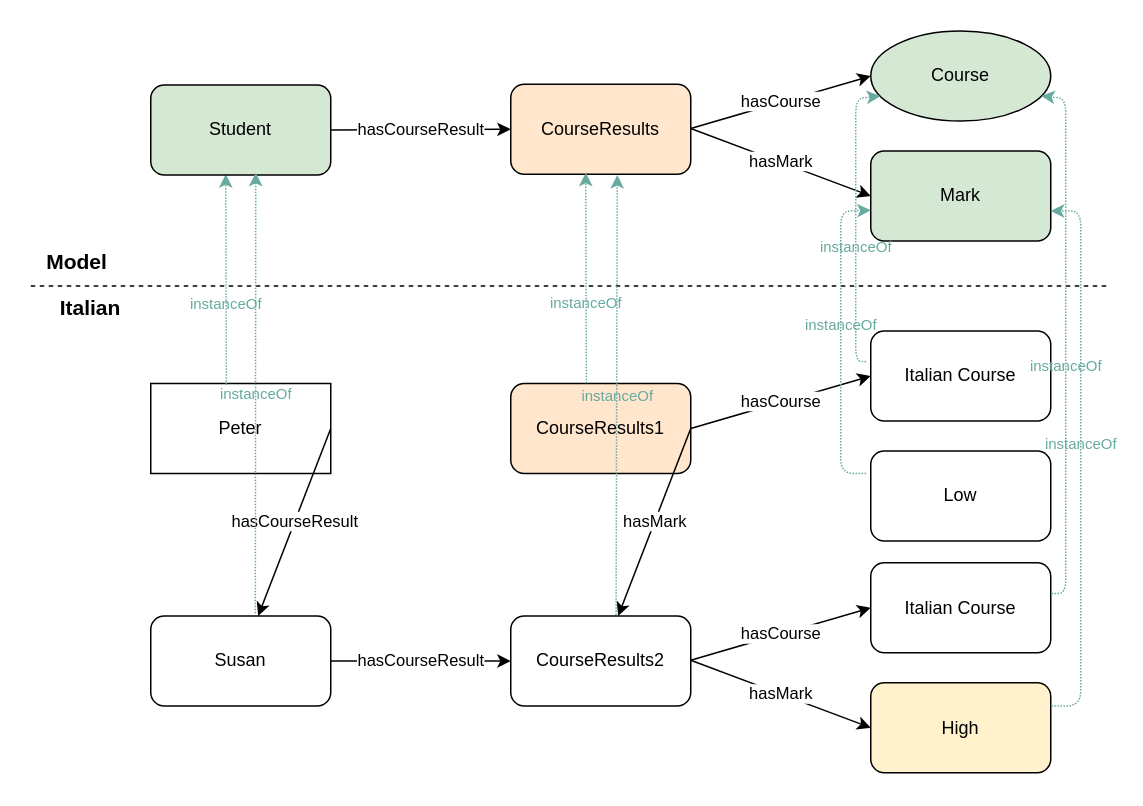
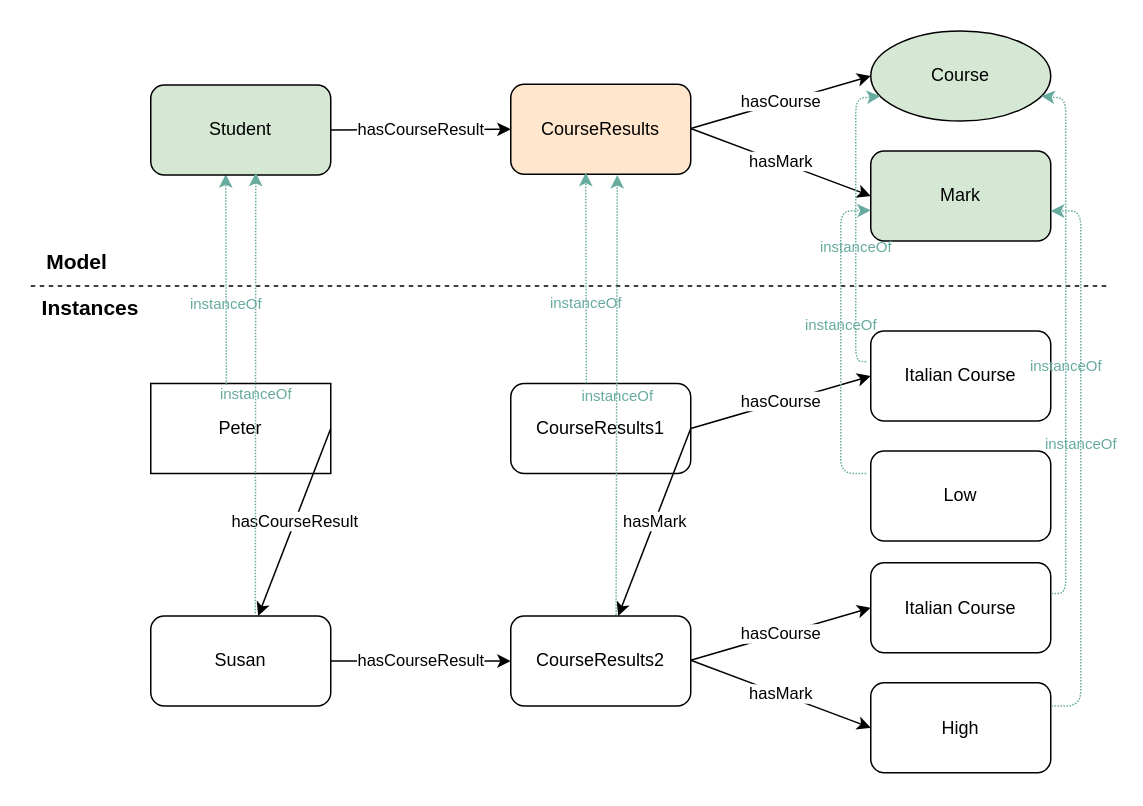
  <mxCell id="0" />
  <mxCell id="1" parent="0" />
  <mxCell id="2" value="Peter" style="whiteSpace=wrap;html=1;rounded=0;" vertex="1" parent="1"><mxGeometry x="100" y="255" width="120" height="60" as="geometry" /></mxCell>
  <mxCell id="3" value="Susan" style="rounded=1;whiteSpace=wrap;html=1;" vertex="1" parent="1"><mxGeometry x="100" y="410" width="120" height="60" as="geometry" /></mxCell>
- <mxCell id="4" value="CourseResults1" style="rounded=1;whiteSpace=wrap;html=1;fillColor=#ffe6cc;" vertex="1" parent="1"><mxGeometry x="340" y="255" width="120" height="60" as="geometry" /></mxCell>
+ <mxCell id="4" value="CourseResults1" style="rounded=1;whiteSpace=wrap;html=1;" vertex="1" parent="1"><mxGeometry x="340" y="255" width="120" height="60" as="geometry" /></mxCell>
  <mxCell id="5" value="Italian Course" style="rounded=1;whiteSpace=wrap;html=1;" vertex="1" parent="1"><mxGeometry x="580" y="220" width="120" height="60" as="geometry" /></mxCell>
  <mxCell id="6" value="Low" style="rounded=1;whiteSpace=wrap;html=1;" vertex="1" parent="1"><mxGeometry x="580" y="300" width="120" height="60" as="geometry" /></mxCell>
  <mxCell id="7" value="hasCourseResult" style="endArrow=classic;html=1;exitX=1;exitY=0.5;exitDx=0;exitDy=0;" edge="1" parent="1" source="2" target="3"><mxGeometry width="50" height="50" relative="1" as="geometry"><mxPoint x="200" y="390" as="sourcePoint" /><mxPoint x="250" y="340" as="targetPoint" /></mxGeometry></mxCell>
  <mxCell id="8" value="hasCourseResult" style="endArrow=classic;html=1;entryX=0;entryY=0.5;entryDx=0;entryDy=0;exitX=1;exitY=0.5;exitDx=0;exitDy=0;" edge="1" parent="1" source="3" target="15"><mxGeometry width="50" height="50" relative="1" as="geometry"><mxPoint x="190" y="300" as="sourcePoint" /><mxPoint x="300" y="410" as="targetPoint" /><Array as="points" /><mxPoint as="offset" /></mxGeometry></mxCell>
  <mxCell id="9" value="hasCourse" style="endArrow=classic;html=1;exitX=1;exitY=0.5;exitDx=0;exitDy=0;entryX=0;entryY=0.5;entryDx=0;entryDy=0;" edge="1" parent="1" source="4" target="5"><mxGeometry width="50" height="50" relative="1" as="geometry"><mxPoint x="430" y="300" as="sourcePoint" /><mxPoint x="370" y="350" as="targetPoint" /></mxGeometry></mxCell>
  <mxCell id="10" value="hasMark" style="endArrow=classic;html=1;exitX=1;exitY=0.5;exitDx=0;exitDy=0;" edge="1" parent="1" source="4" target="15"><mxGeometry width="50" height="50" relative="1" as="geometry"><mxPoint x="250" y="370" as="sourcePoint" /><mxPoint x="300" y="320" as="targetPoint" /></mxGeometry></mxCell>
  <mxCell id="11" value="" style="endArrow=none;dashed=1;html=1;" edge="1" parent="1"><mxGeometry width="50" height="50" relative="1" as="geometry"><mxPoint x="20" y="190" as="sourcePoint" /><mxPoint x="740" y="190" as="targetPoint" /></mxGeometry></mxCell>
  <mxCell id="12" value="Model" style="text;html=1;strokeColor=none;fillColor=none;align=center;verticalAlign=middle;whiteSpace=wrap;rounded=0;fontSize=14;fontStyle=1" vertex="1" parent="1"><mxGeometry x="31" y="160" width="40" height="27" as="geometry" /></mxCell>
- <mxCell id="13" value="Italian" style="text;html=1;strokeColor=none;fillColor=none;align=center;verticalAlign=middle;whiteSpace=wrap;rounded=0;fontSize=14;fontStyle=1" vertex="1" parent="1"><mxGeometry x="40" y="190" width="40" height="30" as="geometry" /></mxCell>
+ <mxCell id="13" value="Instances" style="text;html=1;strokeColor=none;fillColor=none;align=center;verticalAlign=middle;whiteSpace=wrap;rounded=0;fontSize=14;fontStyle=1" vertex="1" parent="1"><mxGeometry x="40" y="190" width="40" height="30" as="geometry" /></mxCell>
  <mxCell id="14" value="&lt;span style=&quot;color: rgb(103, 171, 159); font-size: x-small;&quot;&gt;instanceOf&lt;/span&gt;" style="endArrow=classic;html=1;fontSize=14;dashed=1;dashPattern=1 1;strokeColor=#67AB9F;exitX=0.42;exitY=0.015;exitDx=0;exitDy=0;exitPerimeter=0;labelBackgroundColor=none;verticalAlign=top;" edge="1" parent="1" source="2"><mxGeometry width="50" height="50" relative="1" as="geometry"><mxPoint x="150" y="355.5" as="sourcePoint" /><mxPoint x="150" y="115.5" as="targetPoint" /></mxGeometry></mxCell>
  <mxCell id="15" value="CourseResults2" style="rounded=1;whiteSpace=wrap;html=1;" vertex="1" parent="1"><mxGeometry x="340" y="410" width="120" height="60" as="geometry" /></mxCell>
  <mxCell id="16" value="Italian Course" style="rounded=1;whiteSpace=wrap;html=1;" vertex="1" parent="1"><mxGeometry x="580" y="374.5" width="120" height="60" as="geometry" /></mxCell>
- <mxCell id="17" value="High" style="rounded=1;whiteSpace=wrap;html=1;fillColor=#fff2cc;" vertex="1" parent="1"><mxGeometry x="580" y="454.5" width="120" height="60" as="geometry" /></mxCell>
+ <mxCell id="17" value="High" style="rounded=1;whiteSpace=wrap;html=1;" vertex="1" parent="1"><mxGeometry x="580" y="454.5" width="120" height="60" as="geometry" /></mxCell>
  <mxCell id="18" value="hasCourse" style="endArrow=classic;html=1;exitX=1;exitY=0.5;exitDx=0;exitDy=0;entryX=0;entryY=0.5;entryDx=0;entryDy=0;" edge="1" parent="1" target="16"><mxGeometry width="50" height="50" relative="1" as="geometry"><mxPoint x="460" y="439.5" as="sourcePoint" /><mxPoint x="370" y="504.5" as="targetPoint" /></mxGeometry></mxCell>
  <mxCell id="19" value="hasMark" style="endArrow=classic;html=1;exitX=1;exitY=0.5;exitDx=0;exitDy=0;entryX=0;entryY=0.5;entryDx=0;entryDy=0;" edge="1" parent="1" target="17"><mxGeometry width="50" height="50" relative="1" as="geometry"><mxPoint x="460" y="439.5" as="sourcePoint" /><mxPoint x="300" y="474.5" as="targetPoint" /></mxGeometry></mxCell>
  <mxCell id="20" value="Student" style="rounded=1;whiteSpace=wrap;html=1;fillColor=#D5E8D4;" vertex="1" parent="1"><mxGeometry x="100" y="56" width="120" height="60" as="geometry" /></mxCell>
  <mxCell id="21" value="hasCourseResult" style="endArrow=classic;html=1;entryX=0;entryY=0.5;entryDx=0;entryDy=0;exitX=1;exitY=0.5;exitDx=0;exitDy=0;" edge="1" parent="1" source="20" target="22"><mxGeometry width="50" height="50" relative="1" as="geometry"><mxPoint x="190" y="-54.5" as="sourcePoint" /><mxPoint x="300" y="55.5" as="targetPoint" /><Array as="points" /><mxPoint as="offset" /></mxGeometry></mxCell>
  <mxCell id="22" value="CourseResults" style="rounded=1;whiteSpace=wrap;html=1;fillColor=#ffe6cc;" vertex="1" parent="1"><mxGeometry x="340" y="55.5" width="120" height="60" as="geometry" /></mxCell>
  <mxCell id="23" value="Course" style="ellipse;whiteSpace=wrap;html=1;fillColor=#D5E8D4;" vertex="1" parent="1"><mxGeometry x="580" y="20" width="120" height="60" as="geometry" /></mxCell>
  <mxCell id="24" value="Mark" style="rounded=1;whiteSpace=wrap;html=1;fillColor=#D5E8D4;" vertex="1" parent="1"><mxGeometry x="580" y="100" width="120" height="60" as="geometry" /></mxCell>
  <mxCell id="25" value="hasCourse" style="endArrow=classic;html=1;exitX=1;exitY=0.5;exitDx=0;exitDy=0;entryX=0;entryY=0.5;entryDx=0;entryDy=0;" edge="1" parent="1" target="23"><mxGeometry width="50" height="50" relative="1" as="geometry"><mxPoint x="460" y="85" as="sourcePoint" /><mxPoint x="370" y="150" as="targetPoint" /></mxGeometry></mxCell>
  <mxCell id="26" value="hasMark" style="endArrow=classic;html=1;exitX=1;exitY=0.5;exitDx=0;exitDy=0;entryX=0;entryY=0.5;entryDx=0;entryDy=0;" edge="1" parent="1" target="24"><mxGeometry width="50" height="50" relative="1" as="geometry"><mxPoint x="460" y="85" as="sourcePoint" /><mxPoint x="300" y="120" as="targetPoint" /></mxGeometry></mxCell>
  <mxCell id="27" value="&lt;span style=&quot;color: rgb(103, 171, 159); font-size: x-small;&quot;&gt;instanceOf&lt;/span&gt;" style="endArrow=classic;html=1;fontSize=14;dashed=1;dashPattern=1 1;strokeColor=#67AB9F;exitX=0.581;exitY=-0.03;exitDx=0;exitDy=0;exitPerimeter=0;labelBackgroundColor=none;verticalAlign=middle;" edge="1" parent="1" source="3"><mxGeometry width="50" height="50" relative="1" as="geometry"><mxPoint x="170.4" y="254.9" as="sourcePoint" /><mxPoint x="170" y="114.5" as="targetPoint" /></mxGeometry></mxCell>
  <mxCell id="28" value="&lt;span style=&quot;color: rgb(103 , 171 , 159) ; font-size: x-small&quot;&gt;instanceOf&lt;/span&gt;" style="endArrow=classic;html=1;fontSize=14;dashed=1;dashPattern=1 1;strokeColor=#67AB9F;exitX=0.581;exitY=-0.03;exitDx=0;exitDy=0;exitPerimeter=0;labelBackgroundColor=none;" edge="1" parent="1"><mxGeometry width="50" height="50" relative="1" as="geometry"><mxPoint x="410.22" y="409.2" as="sourcePoint" /><mxPoint x="411" y="116" as="targetPoint" /></mxGeometry></mxCell>
  <mxCell id="29" value="&lt;span style=&quot;color: rgb(103 , 171 , 159) ; font-size: x-small&quot;&gt;instanceOf&lt;/span&gt;" style="endArrow=classic;html=1;fontSize=14;dashed=1;dashPattern=1 1;strokeColor=#67AB9F;exitX=0.42;exitY=0.015;exitDx=0;exitDy=0;exitPerimeter=0;labelBackgroundColor=none;verticalAlign=top;" edge="1" parent="1"><mxGeometry width="50" height="50" relative="1" as="geometry"><mxPoint x="390.4" y="254.9" as="sourcePoint" /><mxPoint x="390" y="114.5" as="targetPoint" /></mxGeometry></mxCell>
  <mxCell id="30" value="&lt;span style=&quot;color: rgb(103 , 171 , 159) ; font-size: x-small&quot;&gt;instanceOf&lt;/span&gt;" style="endArrow=classic;html=1;fontSize=14;dashed=1;dashPattern=1 1;strokeColor=#67AB9F;entryX=0;entryY=0.75;entryDx=0;entryDy=0;exitX=-0.026;exitY=0.341;exitDx=0;exitDy=0;exitPerimeter=0;labelBackgroundColor=none;verticalAlign=top;" edge="1" parent="1" source="5" target="23"><mxGeometry width="50" height="50" relative="1" as="geometry"><mxPoint x="570" y="240" as="sourcePoint" /><mxPoint x="560" y="70" as="targetPoint" /><Array as="points"><mxPoint x="570" y="240" /><mxPoint x="570" y="65" /></Array></mxGeometry></mxCell>
  <mxCell id="31" value="&lt;span style=&quot;color: rgb(103 , 171 , 159) ; font-size: x-small&quot;&gt;instanceOf&lt;/span&gt;" style="endArrow=classic;html=1;fontSize=14;dashed=1;dashPattern=1 1;strokeColor=#67AB9F;entryX=1;entryY=0.75;entryDx=0;entryDy=0;exitX=1.004;exitY=0.341;exitDx=0;exitDy=0;exitPerimeter=0;labelBackgroundColor=none;verticalAlign=top;" edge="1" parent="1" source="16" target="23"><mxGeometry width="50" height="50" relative="1" as="geometry"><mxPoint x="710" y="410" as="sourcePoint" /><mxPoint x="750" y="70" as="targetPoint" /><Array as="points"><mxPoint x="710" y="395" /><mxPoint x="710" y="260" /><mxPoint x="710" y="65" /></Array></mxGeometry></mxCell>
  <mxCell id="32" value="&lt;span style=&quot;color: rgb(103 , 171 , 159) ; font-size: x-small&quot;&gt;instanceOf&lt;/span&gt;" style="endArrow=classic;html=1;fontSize=14;dashed=1;dashPattern=1 1;strokeColor=#67AB9F;entryX=0;entryY=0.75;entryDx=0;entryDy=0;exitX=-0.026;exitY=0.341;exitDx=0;exitDy=0;exitPerimeter=0;labelBackgroundColor=none;verticalAlign=bottom;" edge="1" parent="1"><mxGeometry width="50" height="50" relative="1" as="geometry"><mxPoint x="576.88" y="314.96" as="sourcePoint" /><mxPoint x="580" y="139.5" as="targetPoint" /><Array as="points"><mxPoint x="560" y="315" /><mxPoint x="560" y="140" /></Array></mxGeometry></mxCell>
  <mxCell id="33" value="&lt;font size=&quot;1&quot;&gt;instanceOf&lt;/font&gt;" style="endArrow=classic;html=1;fontSize=14;dashed=1;dashPattern=1 1;strokeColor=#67AB9F;entryX=1;entryY=0.75;entryDx=0;entryDy=0;exitX=1.004;exitY=0.341;exitDx=0;exitDy=0;exitPerimeter=0;fontColor=#67AB9F;labelBackgroundColor=none;verticalAlign=bottom;" edge="1" parent="1"><mxGeometry width="50" height="50" relative="1" as="geometry"><mxPoint x="700.48" y="469.96" as="sourcePoint" /><mxPoint x="700" y="140" as="targetPoint" /><Array as="points"><mxPoint x="720" y="470" /><mxPoint x="720" y="335" /><mxPoint x="720" y="140" /></Array></mxGeometry></mxCell>
